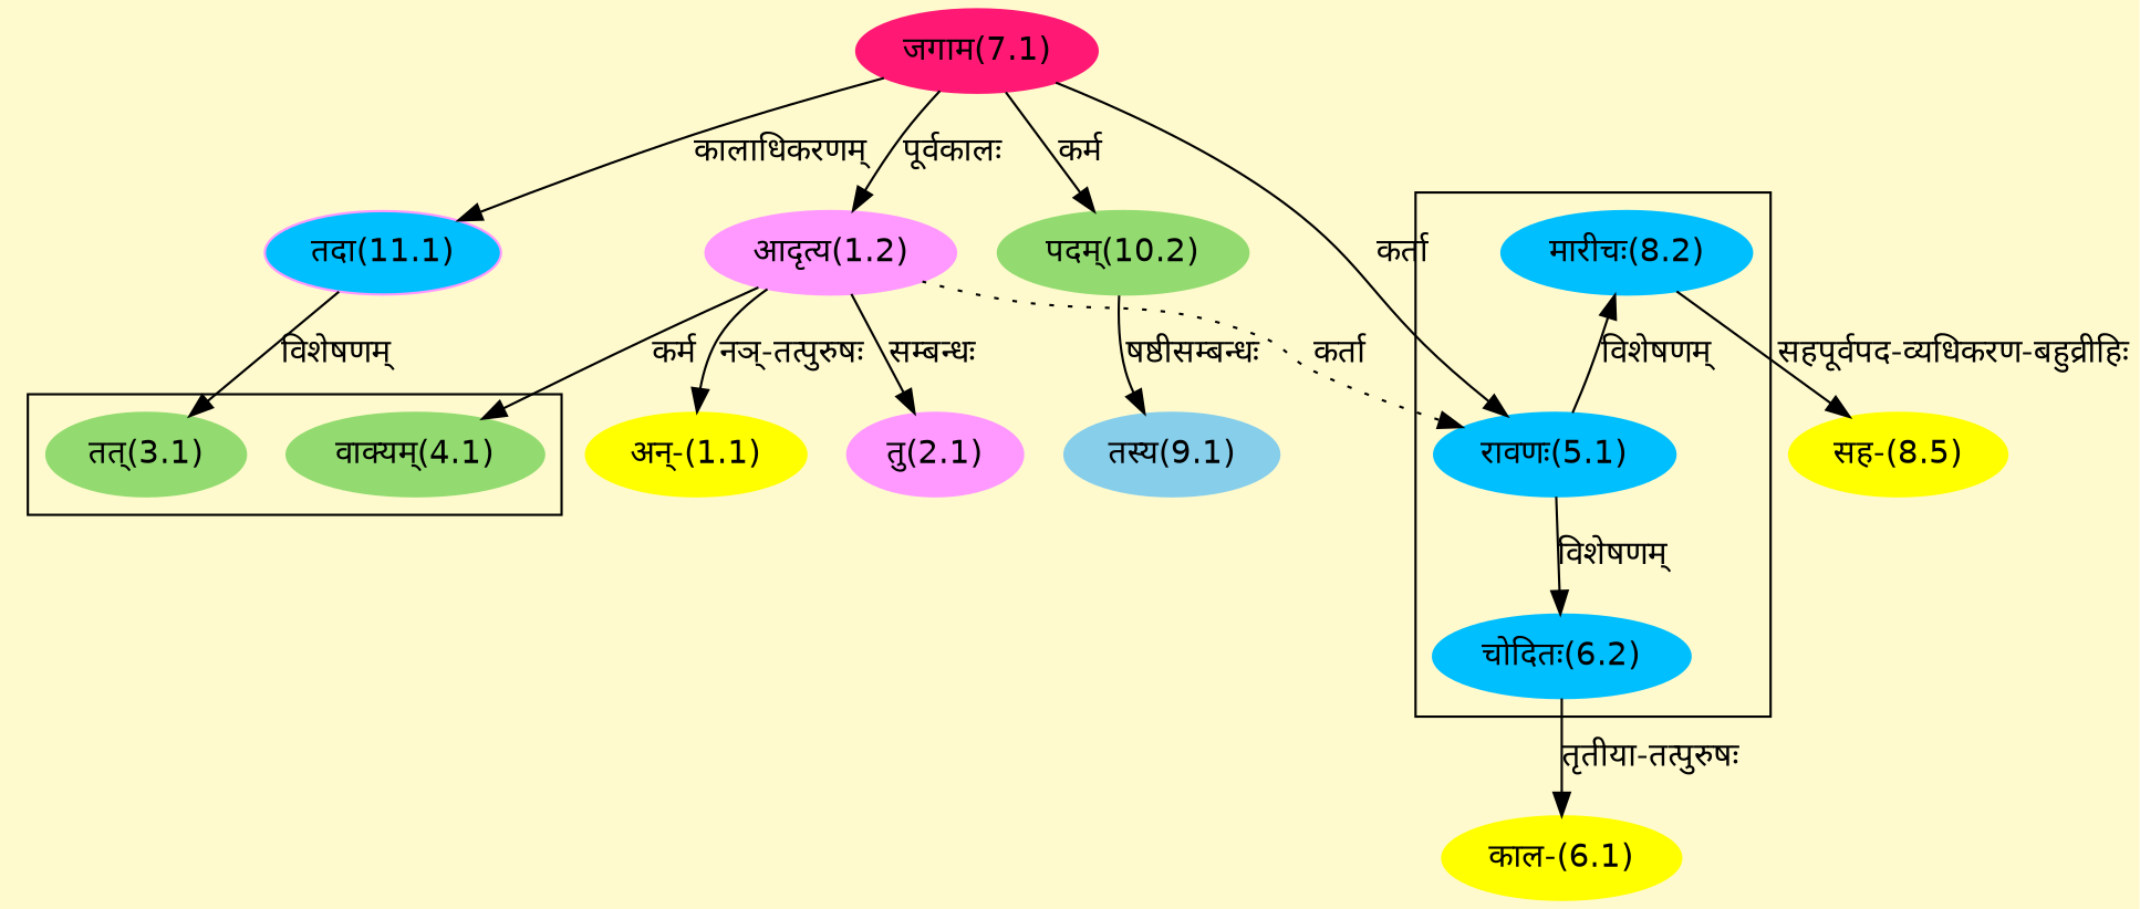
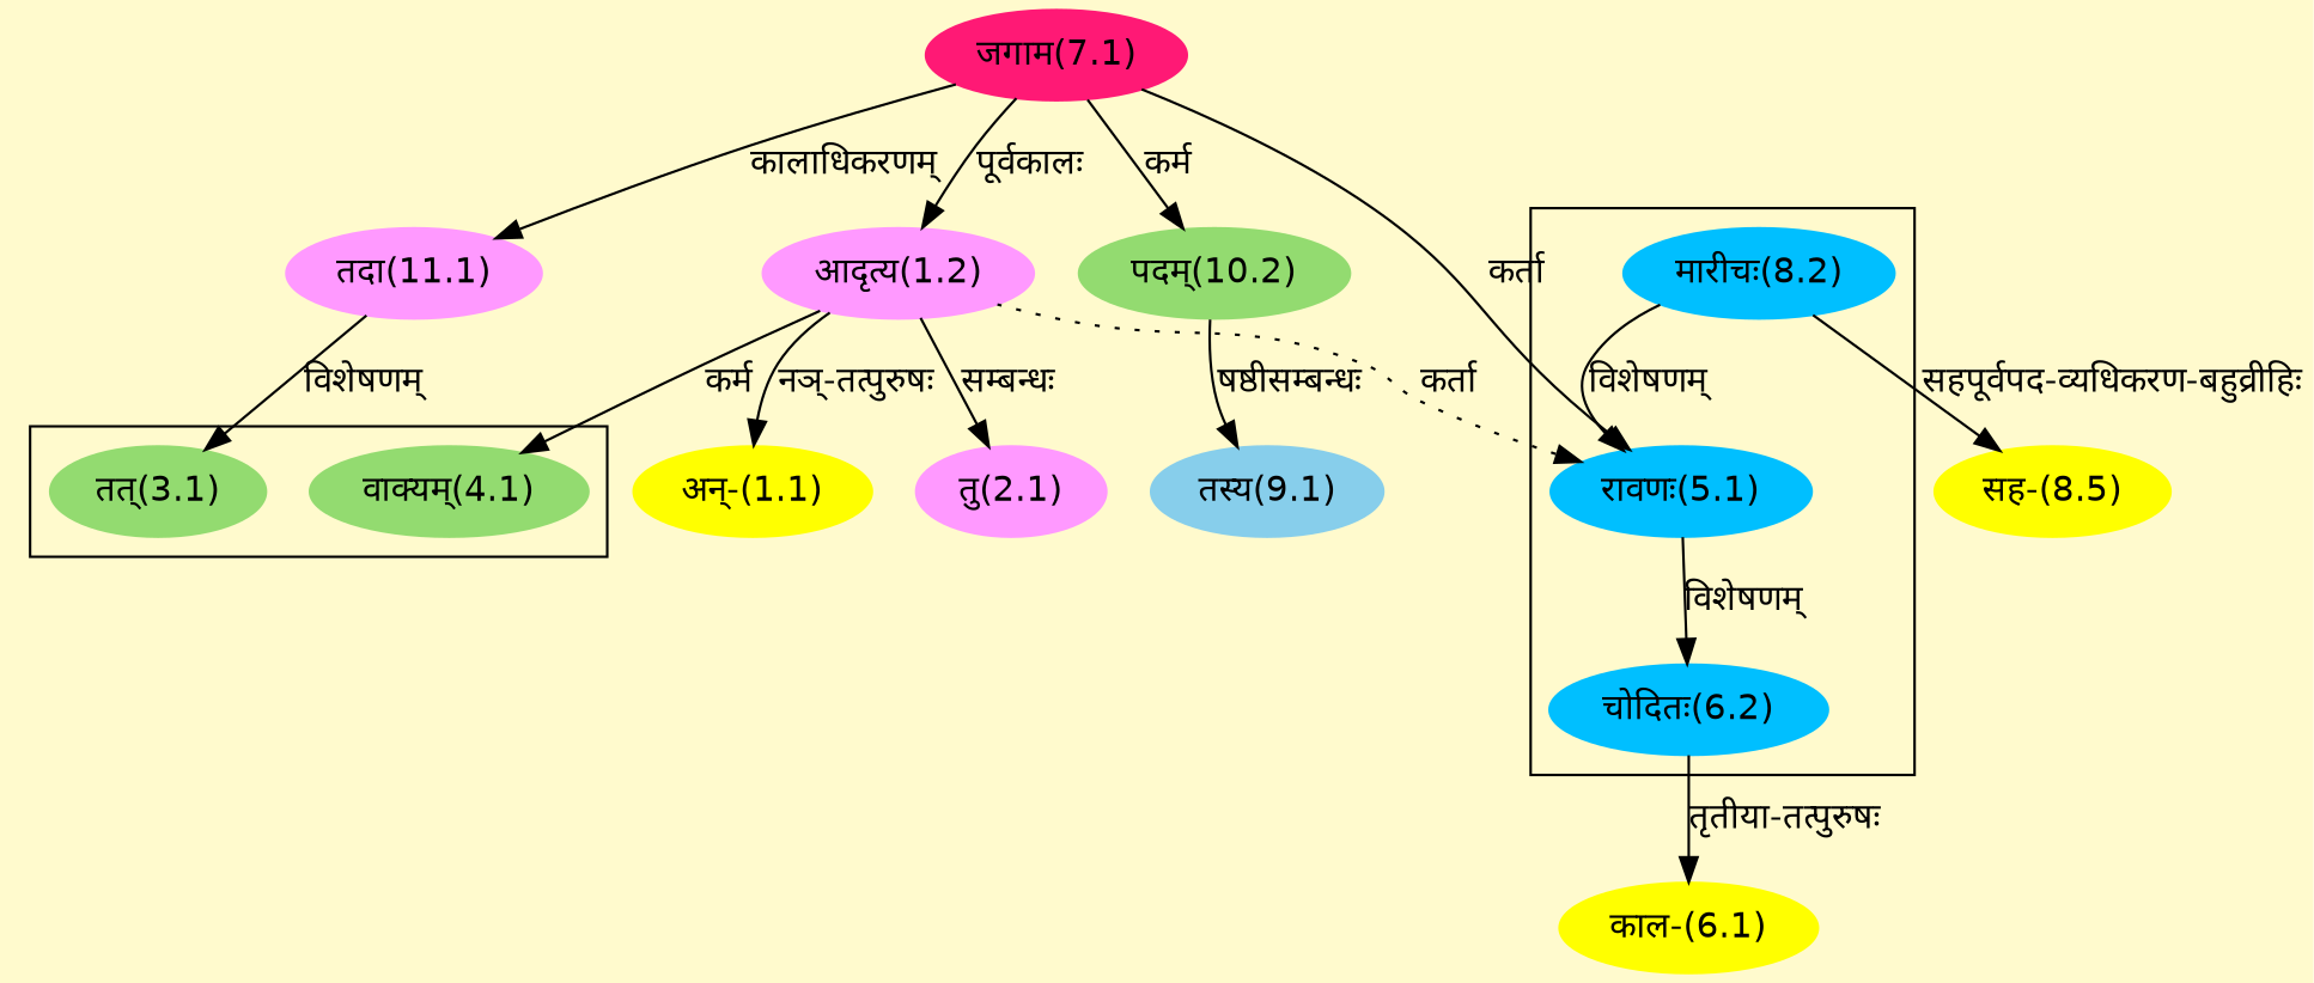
  digraph {
    bgcolor=lemonchiffon1
    compound=true
    fontname="DejaVu Sans"
    rankdir=BT
    node [color="#93DB70" fontname="DejaVu Sans" style=filled]
    edge [dir=back fontname="DejaVu Sans"]
    n1 [label="तत्(3.1)"]
    n2 [label="वाक्यम्(4.1)"]
    n3 [color="#00BFFF" label="चोदितः(6.2)"]
    n4 [color="#00BFFF" label="रावणः(5.1)"]
    n5 [color="#00BFFF" label="मारीचः(8.2)"]
-   n6 [color="#FF99FF" label="तदा(11.1)" fillcolor="#00BFFF"]
+   n6 [color="#FF99FF" label="तदा(11.1)"]
    n7 [color="#FF99FF" label="आदृत्य(1.2)"]
    n8 [color="#FF1975" label="जगाम(7.1)"]
    n9 [color="#FFFF00" label="अन्-(1.1)"]
    n10 [color="#FF99FF" label="तु(2.1)"]
    n11 [color="#FFFF00" label="काल-(6.1)"]
    n12 [color="#FFFF00" label="सह-(8.5)"]
    n13 [color="#87CEEB" label="तस्य(9.1)"]
    n14 [label="पदम्(10.2)"]
    subgraph cluster_1 {
      n1
      n2
    }
    subgraph cluster_2 {
      n3
      n4
      n5
    }
    n1 -> n6 [label="विशेषणम्"]
    n2 -> n7 [label="कर्म"]
    n3 -> n4 [label="विशेषणम्"]
    n4 -> n7 [label="कर्ता" style=dotted]
    n4 -> n8 [label="कर्ता"]
-   n5 -> n4 [label="विशेषणम्"]
+   n4 -> n5 [label="विशेषणम्"]
    n6 -> n8 [label="कालाधिकरणम्"]
    n7 -> n8 [label="पूर्वकालः"]
    n9 -> n7 [label="नञ्-तत्पुरुषः"]
    n10 -> n7 [label="सम्बन्धः"]
    n11 -> n3 [label="तृतीया-तत्पुरुषः"]
    n12 -> n5 [label="सहपूर्वपद-व्यधिकरण-बहुव्रीहिः"]
    n13 -> n14 [label="षष्ठीसम्बन्धः"]
    n14 -> n8 [label="कर्म"]
  }
